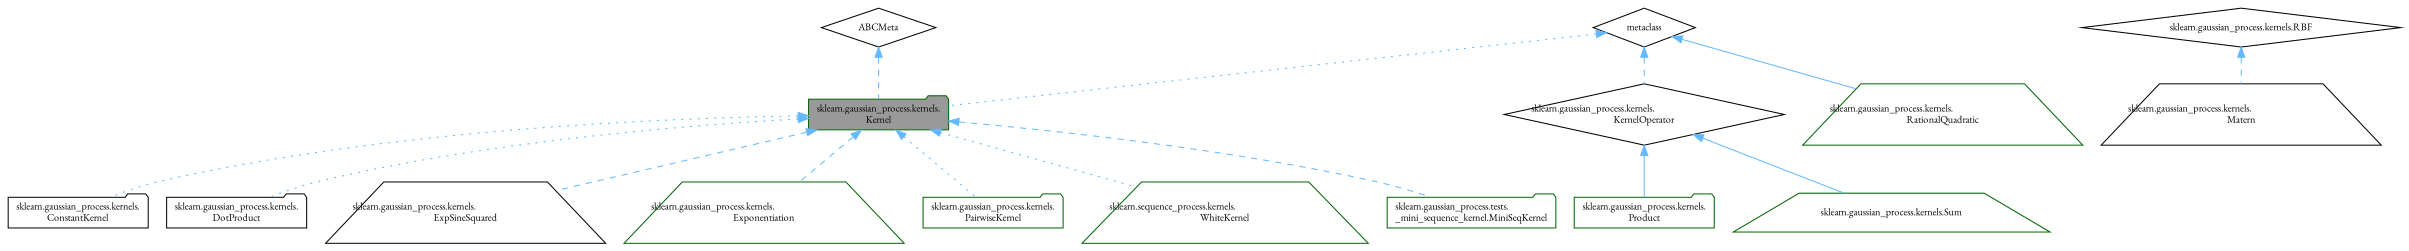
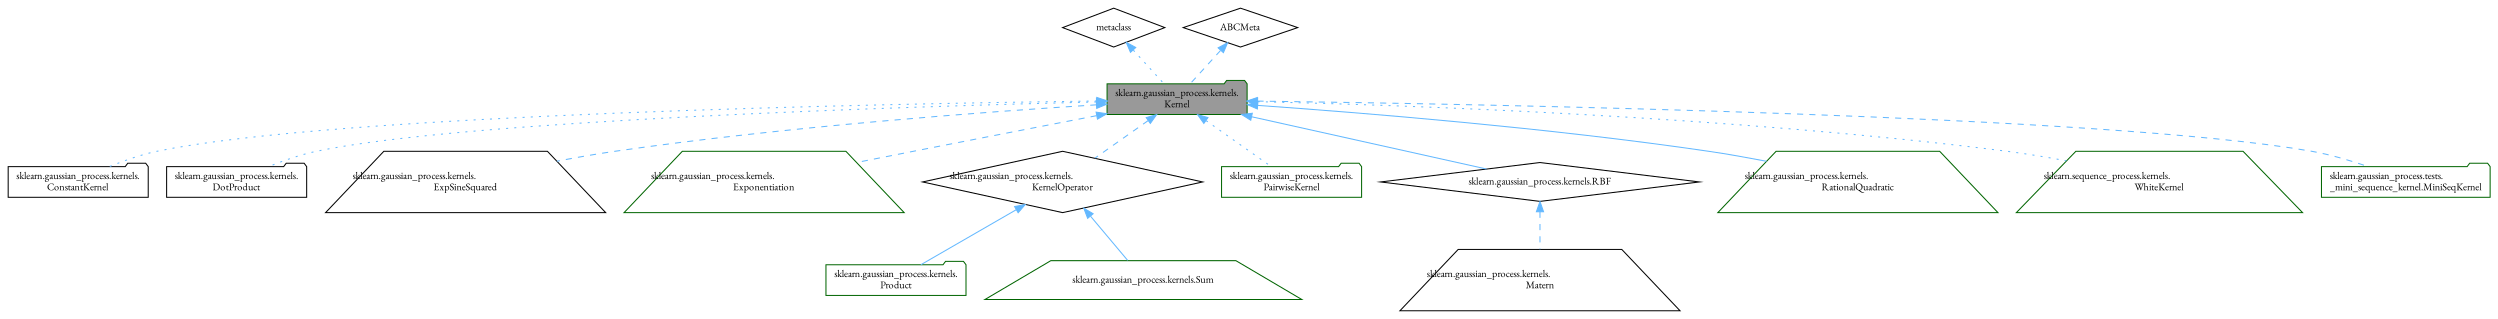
  digraph {
    fontname="EB Garamond"
    rankdir=TB
    node [color=darkgreen fillcolor=white fontname="EB Garamond" fontsize=10 shape=folder style=filled]
    edge [color=steelblue1 dir=back fontname="EB Garamond" fontsize=10 labelfontname=Helvetica labelfontsize=10 style=dashed]
    n1 [fillcolor=grey60 fontcolor=black height=0.2 label="sklearn.gaussian_process.kernels.\lKernel" width=0.4]
    n2 [color=black height=0.2 label="sklearn.gaussian_process.kernels.\lConstantKernel" width=0.4]
    n3 [color=black height=0.2 label="sklearn.gaussian_process.kernels.\lDotProduct" width=0.4]
    n4 [color=black height=0.2 label="sklearn.gaussian_process.kernels.\lExpSineSquared" shape=trapezium width=0.4]
    n5 [height=0.2 label="sklearn.gaussian_process.kernels.\lExponentiation" shape=trapezium width=0.4]
    n6 [color=black height=0.2 label="sklearn.gaussian_process.kernels.\lKernelOperator" shape=diamond width=0.4]
    n7 [height=0.2 label="sklearn.gaussian_process.kernels.\lPairwiseKernel" width=0.4]
    n8 [color=black height=0.2 label="sklearn.gaussian_process.kernels.RBF" shape=diamond width=0.4]
    n9 [height=0.2 label="sklearn.gaussian_process.kernels.\lRationalQuadratic" shape=trapezium width=0.4]
    n10 [height=0.2 label="sklearn.sequence_process.kernels.\lWhiteKernel" shape=trapezium width=0.4]
    n11 [height=0.2 label="sklearn.gaussian_process.tests.\l_mini_sequence_kernel.MiniSeqKernel" width=0.4]
    n12 [height=0.2 label="sklearn.gaussian_process.kernels.\lProduct" width=0.4]
    n13 [height=0.2 label="sklearn.gaussian_process.kernels.Sum" shape=trapezium width=0.4]
    n14 [color=black height=0.2 label="sklearn.gaussian_process.kernels.\lMatern" shape=trapezium width=0.4]
    n15 [color=black height=0.2 label=metaclass shape=diamond width=0.4]
    n16 [color=black height=0.2 label=ABCMeta shape=diamond width=0.4]
    n1 -> n2 [style=dotted]
    n1 -> n3 [style=dotted]
    n1 -> n4
    n1 -> n5
-   n15 -> n6
+   n1 -> n6
    n1 -> n7 [style=dotted]
-   n15 -> n9 [style=solid]
+   n1 -> n8 [style=solid]
+   n1 -> n9 [style=solid]
    n1 -> n10 [style=dotted]
    n1 -> n11
    n6 -> n12 [style=solid]
    n6 -> n13 [style=solid]
    n8 -> n14
    n15 -> n1 [style=dotted]
    n16 -> n1
  }
